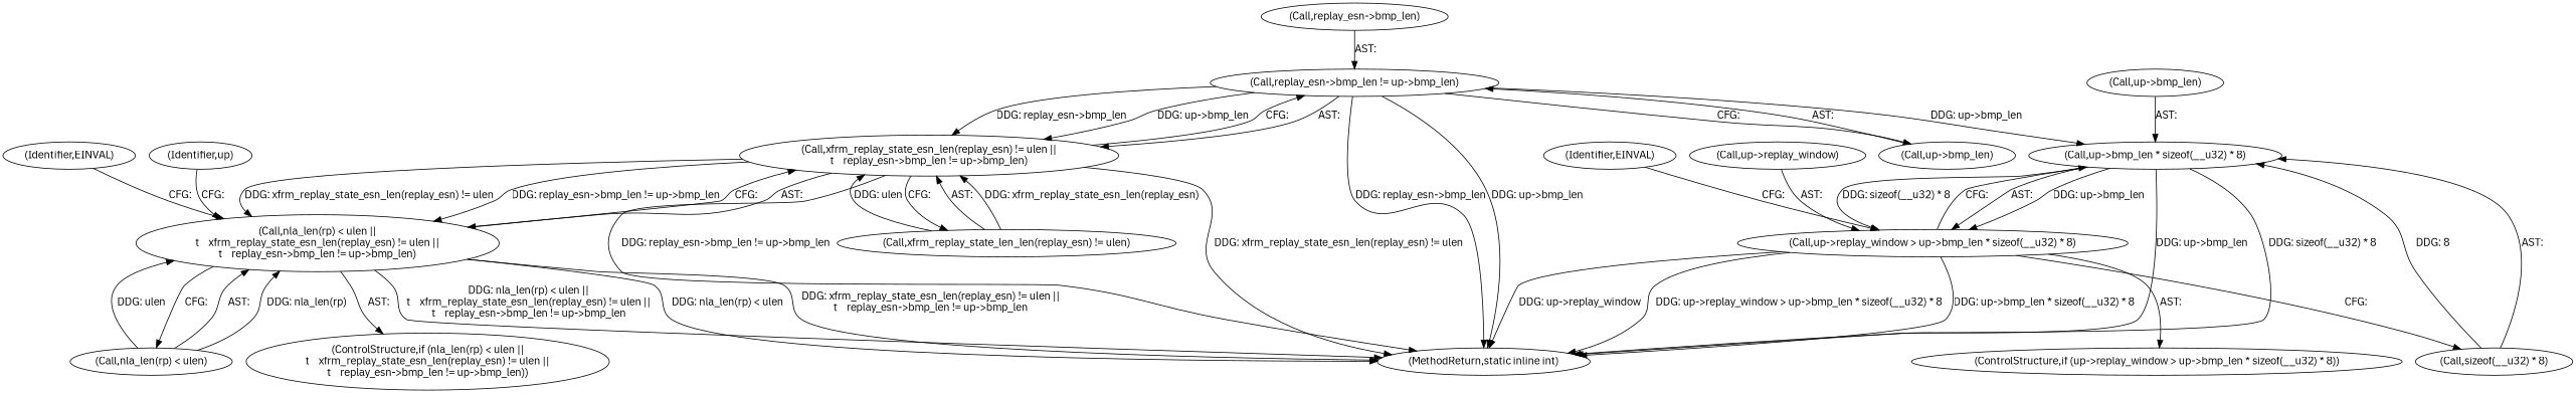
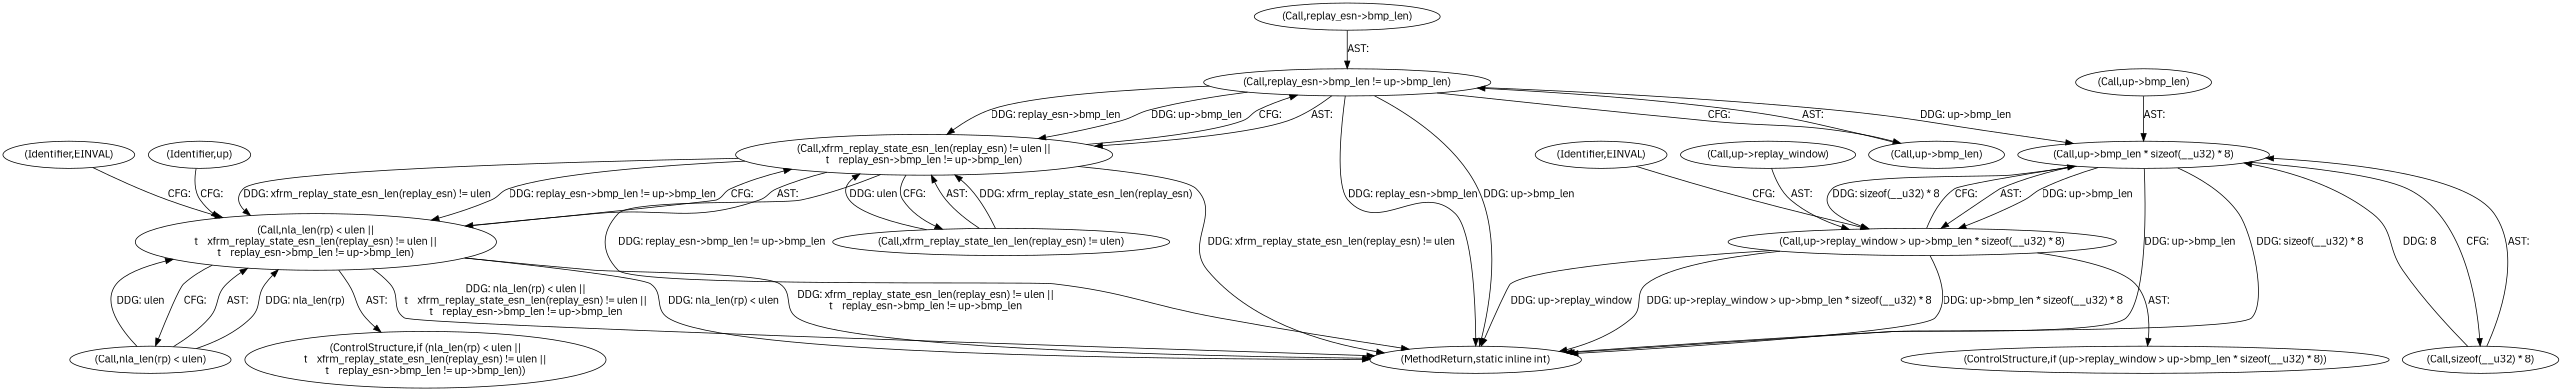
  digraph {
    fontname="IBM Plex Sans"
    node [fontname="IBM Plex Sans"]
    edge [fontname="IBM Plex Sans"]
    n1 [label="(Call,replay_esn->bmp_len != up->bmp_len)"]
    n2 [label="(Call,xfrm_replay_state_esn_len(replay_esn) != ulen ||\n\t    replay_esn->bmp_len != up->bmp_len)"]
    n3 [label="(Call,up->bmp_len * sizeof(__u32) * 8)"]
    n4 [label="(MethodReturn,static inline int)"]
    n5 [label="(Call,up->bmp_len)"]
    n6 [label="(Call,nla_len(rp) < ulen ||\n\t    xfrm_replay_state_esn_len(replay_esn) != ulen ||\n\t    replay_esn->bmp_len != up->bmp_len)"]
    n7 [label="(Call,xfrm_replay_state_len_len(replay_esn) != ulen)"]
    n8 [label="(Call,up->replay_window > up->bmp_len * sizeof(__u32) * 8)"]
    n9 [label="(Call,sizeof(__u32) * 8)"]
    n10 [label="(Call,nla_len(rp) < ulen)"]
    n11 [label="(ControlStructure,if (nla_len(rp) < ulen ||\n\t    xfrm_replay_state_esn_len(replay_esn) != ulen ||\n\t    replay_esn->bmp_len != up->bmp_len))"]
    n12 [label="(ControlStructure,if (up->replay_window > up->bmp_len * sizeof(__u32) * 8))"]
    n13 [label="(Identifier,up)"]
    n14 [label="(Call,up->bmp_len)"]
    n15 [label="(Identifier,EINVAL)"]
    n16 [label="(Identifier,EINVAL)"]
    n17 [label="(Call,replay_esn->bmp_len)"]
    n18 [label="(Call,up->replay_window)"]
    n1 -> n2 [label="AST: "]
    n1 -> n2 [label="DDG: replay_esn->bmp_len"]
    n1 -> n2 [label="DDG: up->bmp_len"]
    n1 -> n3 [label="DDG: up->bmp_len"]
    n1 -> n4 [label="DDG: replay_esn->bmp_len"]
    n1 -> n4 [label="DDG: up->bmp_len"]
    n1 -> n5 [label="CFG: "]
    n2 -> n1 [label="CFG: "]
    n2 -> n4 [label="DDG: xfrm_replay_state_esn_len(replay_esn) != ulen"]
    n2 -> n4 [label="DDG: replay_esn->bmp_len != up->bmp_len"]
    n2 -> n6 [label="AST: "]
    n2 -> n6 [label="DDG: xfrm_replay_state_esn_len(replay_esn) != ulen"]
    n2 -> n6 [label="DDG: replay_esn->bmp_len != up->bmp_len"]
    n2 -> n7 [label="CFG: "]
    n3 -> n4 [label="DDG: up->bmp_len"]
    n3 -> n4 [label="DDG: sizeof(__u32) * 8"]
    n3 -> n8 [label="AST: "]
    n3 -> n8 [label="DDG: up->bmp_len"]
    n3 -> n8 [label="DDG: sizeof(__u32) * 8"]
-   n8 -> n9 [label="CFG: "]
+   n3 -> n9 [label="CFG: "]
    n5 -> n1 [label="AST: "]
    n6 -> n2 [label="CFG: "]
    n6 -> n4 [label="DDG: nla_len(rp) < ulen"]
    n6 -> n4 [label="DDG: xfrm_replay_state_esn_len(replay_esn) != ulen ||\n\t    replay_esn->bmp_len != up->bmp_len"]
    n6 -> n4 [label="DDG: nla_len(rp) < ulen ||\n\t    xfrm_replay_state_esn_len(replay_esn) != ulen ||\n\t    replay_esn->bmp_len != up->bmp_len"]
    n6 -> n10 [label="CFG: "]
    n6 -> n11 [label="AST: "]
    n7 -> n2 [label="AST: "]
    n7 -> n2 [label="DDG: xfrm_replay_state_esn_len(replay_esn)"]
    n7 -> n2 [label="DDG: ulen"]
    n8 -> n3 [label="CFG: "]
    n8 -> n4 [label="DDG: up->bmp_len * sizeof(__u32) * 8"]
    n8 -> n4 [label="DDG: up->replay_window"]
    n8 -> n4 [label="DDG: up->replay_window > up->bmp_len * sizeof(__u32) * 8"]
    n8 -> n12 [label="AST: "]
    n9 -> n3 [label="AST: "]
    n9 -> n3 [label="DDG: 8"]
    n10 -> n6 [label="AST: "]
    n10 -> n6 [label="DDG: nla_len(rp)"]
    n10 -> n6 [label="DDG: ulen"]
    n13 -> n6 [label="CFG: "]
    n14 -> n3 [label="AST: "]
    n15 -> n8 [label="CFG: "]
    n16 -> n6 [label="CFG: "]
    n17 -> n1 [label="AST: "]
    n18 -> n8 [label="AST: "]
  }
